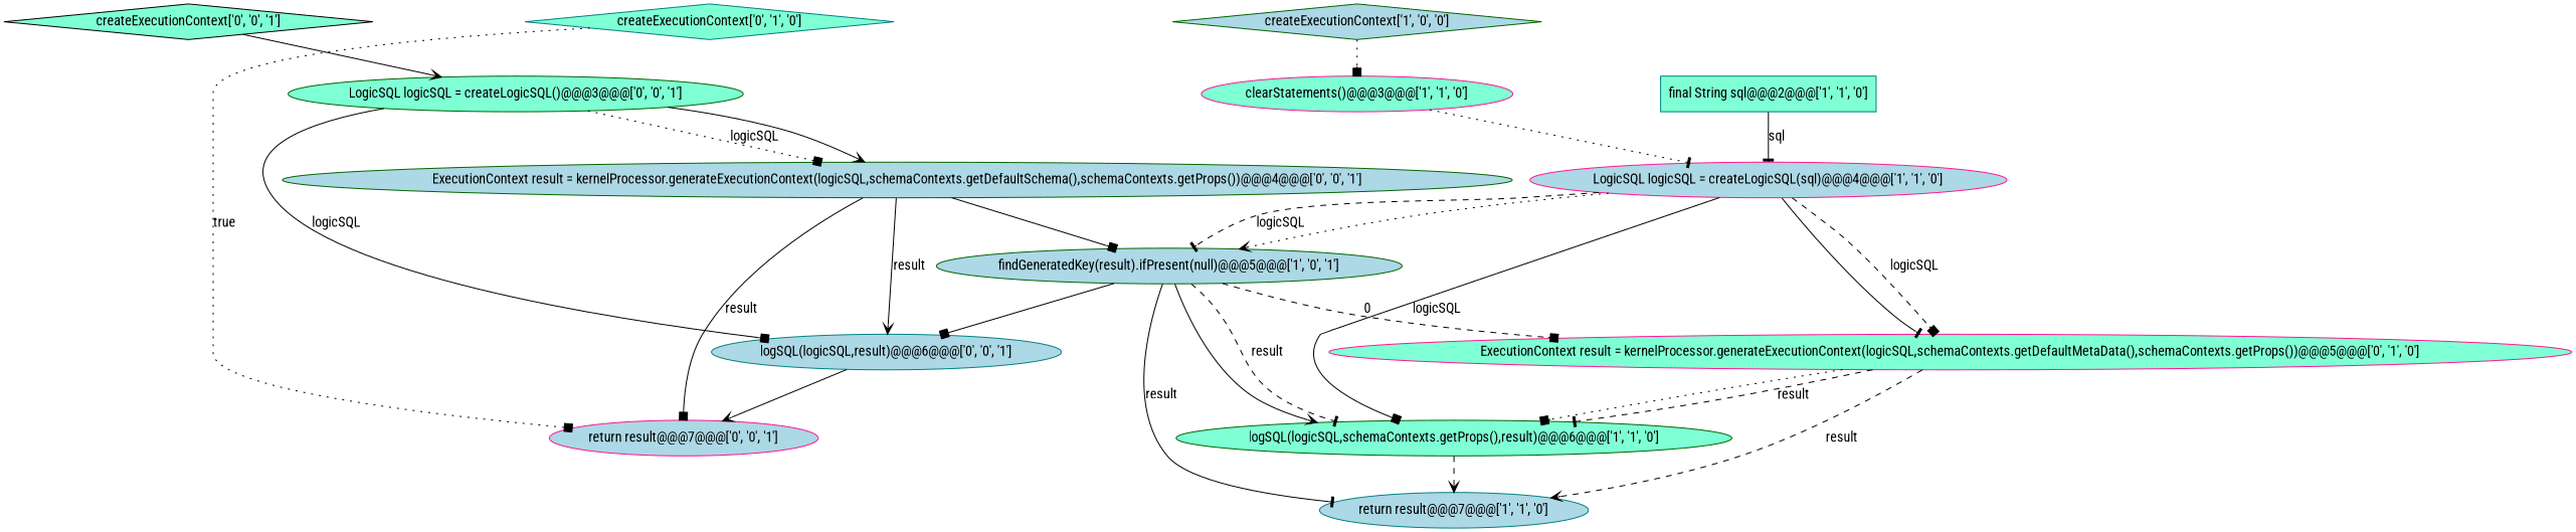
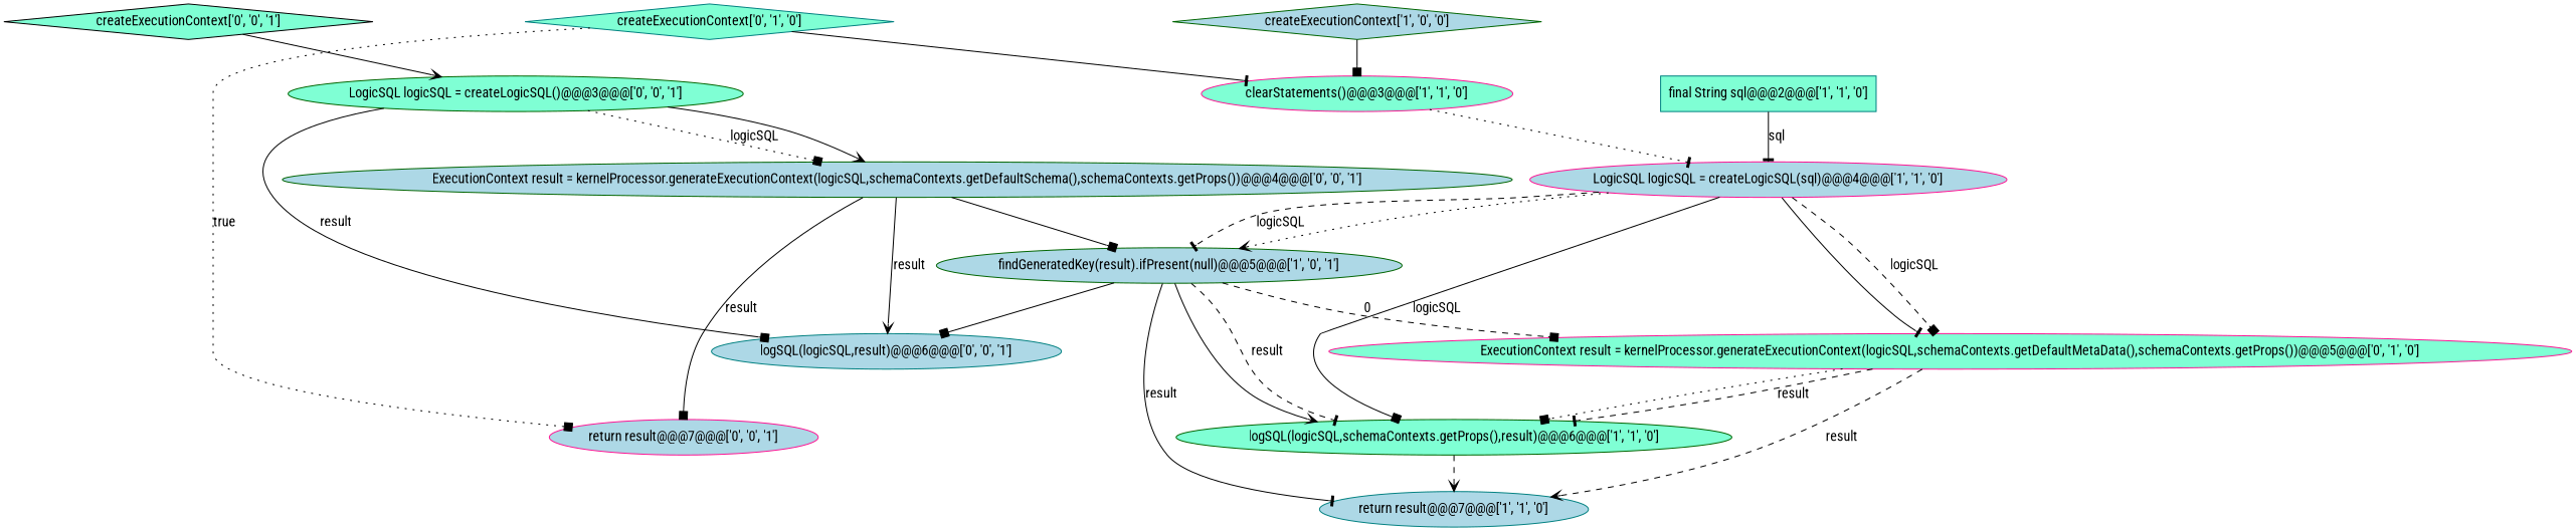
  digraph {
    fontname="Roboto Condensed"
    node [color=darkgreen fillcolor=lightblue fontname="Roboto Condensed" shape=ellipse style=filled]
    edge [arrowhead=box fontname="Roboto Condensed" style=solid]
    n1 [label="findGeneratedKey(result).ifPresent(null)@@@5@@@['1', '0', '1']"]
    n2 [color=teal label="return result@@@7@@@['1', '1', '0']"]
    n3 [color=deeppink fillcolor=aquamarine label="ExecutionContext result = kernelProcessor.generateExecutionContext(logicSQL,schemaContexts.getDefaultMetaData(),schemaContexts.getProps())@@@5@@@['0', '1', '0']"]
    n4 [color=teal label="logSQL(logicSQL,result)@@@6@@@['0', '0', '1']"]
    n5 [fillcolor=aquamarine label="logSQL(logicSQL,schemaContexts.getProps(),result)@@@6@@@['1', '1', '0']"]
    n6 [color=deeppink label="return result@@@7@@@['0', '0', '1']"]
    n7 [color=teal fillcolor=aquamarine label="createExecutionContext['0', '1', '0']" shape=diamond]
    n8 [color=deeppink fillcolor=aquamarine label="clearStatements()@@@3@@@['1', '1', '0']"]
    n9 [color=deeppink label="LogicSQL logicSQL = createLogicSQL(sql)@@@4@@@['1', '1', '0']"]
    n10 [color=teal fillcolor=aquamarine label="final String sql@@@2@@@['1', '1', '0']" shape=box]
    n11 [label="ExecutionContext result = kernelProcessor.generateExecutionContext(logicSQL,schemaContexts.getDefaultSchema(),schemaContexts.getProps())@@@4@@@['0', '0', '1']"]
    n12 [fillcolor=aquamarine label="LogicSQL logicSQL = createLogicSQL()@@@3@@@['0', '0', '1']"]
    n13 [label="createExecutionContext['1', '0', '0']" shape=diamond]
    n14 [color=black fillcolor=aquamarine label="createExecutionContext['0', '0', '1']" shape=diamond]
    n1 -> n2 [arrowhead=tee label=result]
    n1 -> n3 [label=0 style=dashed]
    n1 -> n4
    n1 -> n5 [arrowhead=tee label=result style=dashed]
    n1 -> n5 [arrowhead=vee]
    n3 -> n2 [arrowhead=vee label=result style=dashed]
    n3 -> n5 [style=dotted]
    n3 -> n5 [arrowhead=tee label=result style=dashed]
-   n4 -> n6 [arrowhead=vee]
    n5 -> n2 [arrowhead=vee style=dashed]
    n7 -> n6 [label=true style=dotted]
+   n7 -> n8 [arrowhead=tee]
    n8 -> n9 [arrowhead=tee style=dotted]
    n9 -> n1 [arrowhead=tee label=logicSQL style=dashed]
    n9 -> n1 [arrowhead=vee style=dotted]
    n9 -> n3 [arrowhead=tee]
    n9 -> n3 [label=logicSQL style=dashed]
    n9 -> n5 [label=logicSQL]
    n10 -> n9 [arrowhead=tee label=sql]
    n11 -> n1
    n11 -> n4 [arrowhead=vee label=result]
    n11 -> n6 [label=result]
-   n12 -> n4 [label=logicSQL]
+   n12 -> n4 [label=result]
    n12 -> n11 [label=logicSQL style=dotted]
    n12 -> n11 [arrowhead=vee]
-   n13 -> n8 [style=dotted]
+   n13 -> n8
    n14 -> n12 [arrowhead=vee]
  }
